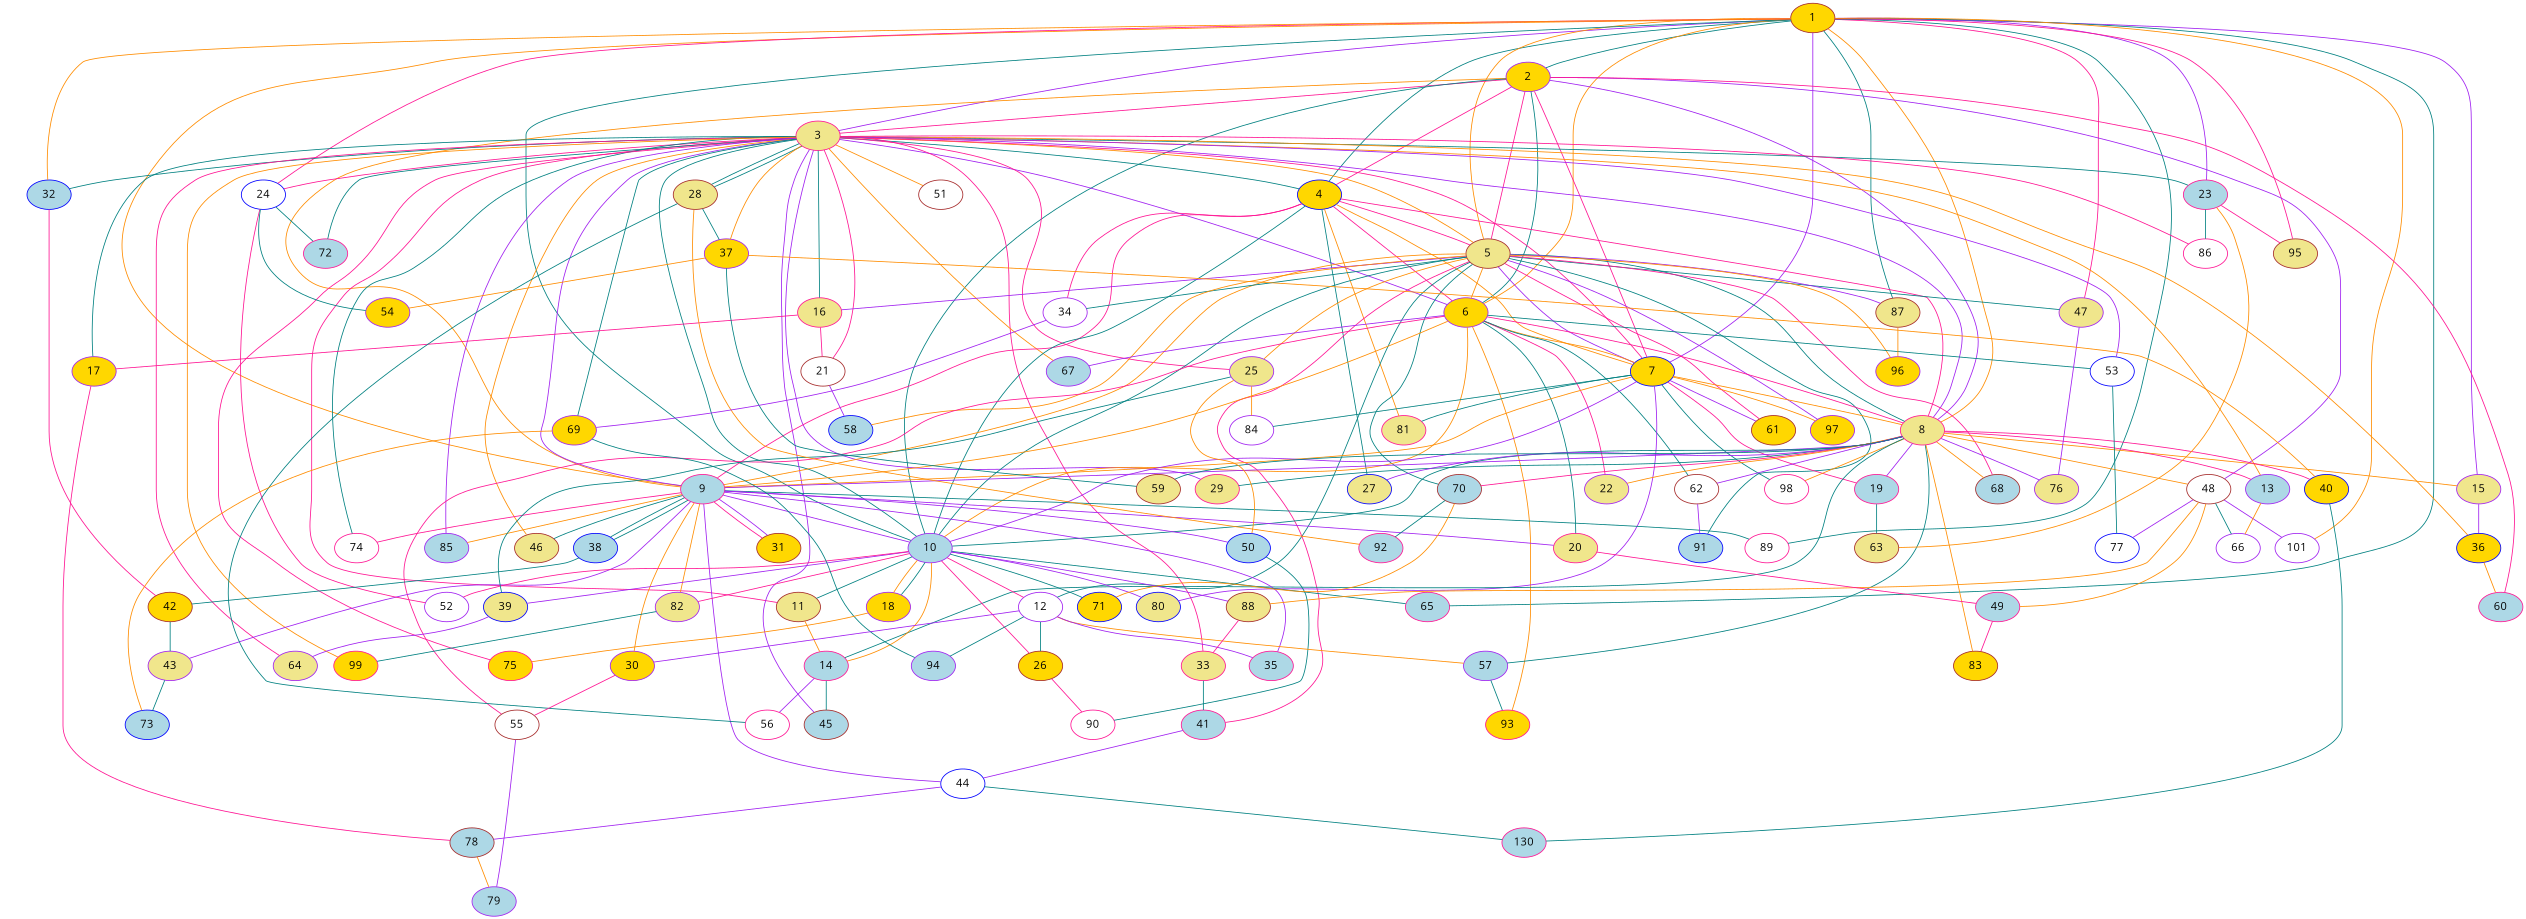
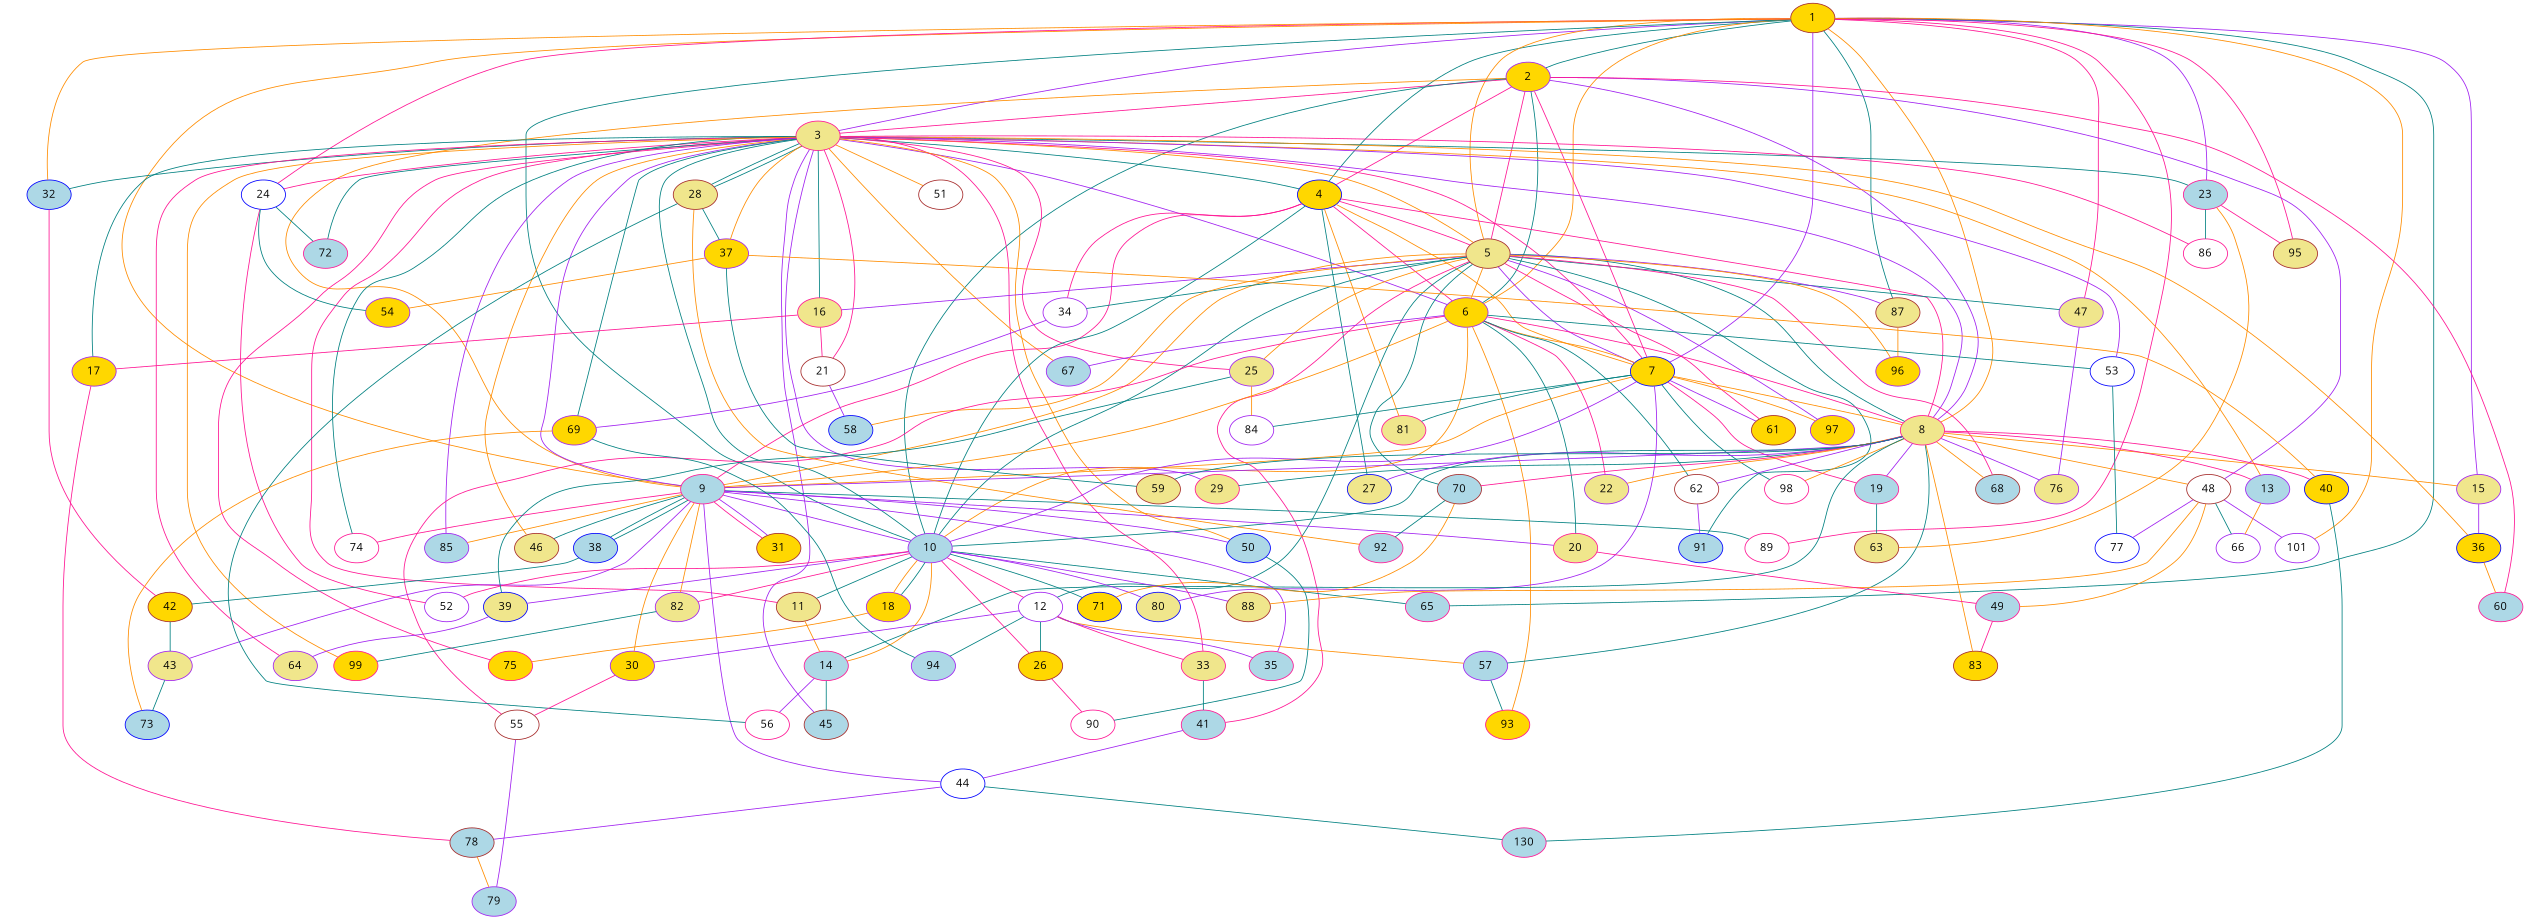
  graph {
    fontname="Open Sans"
    node [color=purple fillcolor=lightblue fontname="Open Sans" style=filled]
    edge [color=teal fontname="Open Sans"]
    1 [color=brown fillcolor=gold]
    2 [fillcolor=gold]
    3 [color=deeppink fillcolor=khaki]
    4 [color=blue fillcolor=gold]
    5 [color=brown fillcolor=khaki]
    6 [fillcolor=gold]
    7 [color=blue fillcolor=gold]
    8 [color=deeppink fillcolor=khaki]
    9 [color=deeppink]
    10
    15 [fillcolor=khaki]
    23 [color=deeppink]
    24 [color=blue fillcolor=white]
    32 [color=blue]
    47 [fillcolor=khaki]
    65 [color=deeppink]
    87 [color=brown fillcolor=khaki]
    89 [color=deeppink fillcolor=white]
    95 [color=brown fillcolor=khaki]
    101 [fillcolor=white]
    48 [color=brown fillcolor=white]
    60 [color=deeppink]
    11 [color=brown fillcolor=khaki]
    13
    16 [color=deeppink fillcolor=khaki]
    17 [fillcolor=gold]
    21 [color=brown fillcolor=white]
    25 [fillcolor=khaki]
    28 [color=brown fillcolor=khaki]
    29 [color=deeppink fillcolor=khaki]
    33 [color=deeppink fillcolor=khaki]
    36 [color=blue fillcolor=gold]
    37 [fillcolor=gold]
    45 [color=brown]
    46 [color=brown fillcolor=khaki]
    50 [color=blue]
    51 [color=brown fillcolor=white]
    53 [color=blue fillcolor=white]
    64 [fillcolor=khaki]
    67
    69 [fillcolor=gold]
    72 [color=deeppink]
    74 [color=deeppink fillcolor=white]
    75 [color=deeppink fillcolor=gold]
    85
    86 [color=deeppink fillcolor=white]
    99 [color=deeppink fillcolor=gold]
    27 [color=blue fillcolor=khaki]
    34 [fillcolor=white]
    81 [color=deeppink fillcolor=khaki]
    12 [fillcolor=white]
    41 [color=deeppink]
    58 [color=blue]
    61 [color=brown fillcolor=gold]
    68 [color=brown]
    70 [color=brown]
    91 [color=blue]
    96 [fillcolor=gold]
    97 [fillcolor=gold]
    20 [color=deeppink fillcolor=khaki]
    22 [fillcolor=khaki]
    55 [color=brown fillcolor=white]
    62 [color=brown fillcolor=white]
    93 [color=deeppink fillcolor=gold]
    19 [color=deeppink]
    80 [color=blue fillcolor=khaki]
    84 [fillcolor=white]
    98 [color=deeppink fillcolor=white]
    14 [color=deeppink]
    40 [color=blue fillcolor=gold]
    57
    59 [color=brown fillcolor=khaki]
    76 [fillcolor=khaki]
    83 [color=brown fillcolor=gold]
    30 [fillcolor=gold]
    31 [color=brown fillcolor=gold]
    35 [color=deeppink]
    38 [color=blue]
    43 [fillcolor=khaki]
    44 [color=blue fillcolor=white]
    82 [fillcolor=khaki]
    18 [fillcolor=gold]
    26 [color=brown fillcolor=gold]
    39 [color=blue fillcolor=khaki]
    52 [fillcolor=white]
    71 [color=blue fillcolor=gold]
    88 [color=brown fillcolor=khaki]
    63 [color=brown fillcolor=khaki]
    54 [fillcolor=gold]
    42 [color=brown fillcolor=gold]
    66 [fillcolor=white]
    49 [color=deeppink]
    77 [color=blue fillcolor=white]
    78 [color=brown]
    56 [color=deeppink fillcolor=white]
    92 [color=deeppink]
    90 [color=deeppink fillcolor=white]
    94
    73 [color=blue]
    79
    n101 [color=deeppink label=130]
    1 -- 2
    1 -- 3 [color=purple]
    1 -- 4
    1 -- 5 [color=darkorange]
    1 -- 6 [color=darkorange]
    1 -- 7 [color=purple]
    1 -- 8 [color=darkorange]
    1 -- 9 [color=darkorange]
    1 -- 10
    1 -- 15 [color=purple]
    1 -- 23 [color=purple]
    1 -- 24 [color=deeppink]
    1 -- 32 [color=darkorange]
    1 -- 47 [color=deeppink]
    1 -- 65
    1 -- 87
-   1 -- 89
+   1 -- 89 [color=deeppink]
    1 -- 95 [color=deeppink]
    1 -- 101 [color=darkorange]
    2 -- 3 [color=deeppink]
    2 -- 4 [color=deeppink]
    2 -- 5 [color=deeppink]
    2 -- 6
    2 -- 7 [color=deeppink]
    2 -- 8 [color=purple]
    2 -- 9 [color=darkorange]
    2 -- 10
    2 -- 48 [color=purple]
    2 -- 60 [color=deeppink]
    3 -- 4
    3 -- 5 [color=darkorange]
    3 -- 6 [color=purple]
    3 -- 7 [color=deeppink]
    3 -- 8 [color=purple]
    3 -- 9 [color=purple]
    3 -- 10
    3 -- 23
    3 -- 24 [color=deeppink]
    3 -- 32
    3 -- 11 [color=deeppink]
    3 -- 13 [color=darkorange]
    3 -- 16
    3 -- 17
    3 -- 21 [color=deeppink]
    3 -- 25 [color=deeppink]
    3 -- 28
    3 -- 28
    3 -- 29 [color=purple]
    3 -- 33 [color=deeppink]
    3 -- 36 [color=darkorange]
    3 -- 37 [color=darkorange]
    3 -- 45 [color=purple]
    3 -- 46 [color=darkorange]
-   25 -- 50 [color=darkorange]
+   3 -- 50 [color=darkorange]
    3 -- 51 [color=darkorange]
    3 -- 53 [color=purple]
    3 -- 64 [color=deeppink]
    3 -- 67 [color=darkorange]
    3 -- 69
    3 -- 72
    3 -- 74
    3 -- 75 [color=deeppink]
    3 -- 85 [color=purple]
    3 -- 86 [color=deeppink]
    3 -- 99 [color=darkorange]
    4 -- 5 [color=deeppink]
    4 -- 6 [color=deeppink]
    4 -- 7 [color=darkorange]
    4 -- 8 [color=deeppink]
    4 -- 9 [color=deeppink]
    4 -- 10
    4 -- 27
    4 -- 34 [color=deeppink]
    4 -- 81 [color=darkorange]
    5 -- 6 [color=darkorange]
    5 -- 7 [color=purple]
    5 -- 8
    5 -- 9 [color=darkorange]
    5 -- 10
    5 -- 47
    5 -- 87 [color=purple]
    5 -- 16 [color=purple]
    5 -- 25 [color=darkorange]
    5 -- 34
    5 -- 12
    5 -- 41 [color=deeppink]
    5 -- 58 [color=darkorange]
    5 -- 61 [color=deeppink]
    5 -- 68 [color=deeppink]
    5 -- 70
    5 -- 91
    5 -- 96 [color=darkorange]
    5 -- 97 [color=purple]
    6 -- 7 [color=darkorange]
    6 -- 8 [color=deeppink]
    6 -- 9 [color=darkorange]
    6 -- 10 [color=darkorange]
    6 -- 53
    6 -- 67 [color=purple]
    6 -- 20
    6 -- 22 [color=deeppink]
    6 -- 55 [color=deeppink]
    6 -- 62
    6 -- 93 [color=darkorange]
    7 -- 8 [color=darkorange]
    7 -- 9 [color=darkorange]
    7 -- 10 [color=purple]
    7 -- 81
    7 -- 61 [color=purple]
    7 -- 97 [color=darkorange]
    7 -- 19 [color=deeppink]
    7 -- 80 [color=purple]
    7 -- 84
    7 -- 98
    8 -- 9 [color=purple]
    8 -- 10
    8 -- 15 [color=darkorange]
    8 -- 48 [color=darkorange]
    8 -- 13 [color=deeppink]
    8 -- 29
    8 -- 27 [color=purple]
    8 -- 68 [color=darkorange]
    8 -- 70 [color=deeppink]
    8 -- 22 [color=darkorange]
    8 -- 62 [color=purple]
    8 -- 19 [color=purple]
    8 -- 98 [color=darkorange]
    8 -- 14
    8 -- 40 [color=deeppink]
    8 -- 57
    8 -- 59
    8 -- 76 [color=purple]
    8 -- 83 [color=darkorange]
    9 -- 10 [color=purple]
    9 -- 89
    9 -- 46
    9 -- 50 [color=purple]
    9 -- 74 [color=deeppink]
    9 -- 85 [color=darkorange]
    9 -- 20 [color=purple]
    9 -- 30 [color=darkorange]
    9 -- 31 [color=deeppink]
    9 -- 31 [color=purple]
    9 -- 35 [color=purple]
    9 -- 38
    9 -- 38
    9 -- 43 [color=purple]
    9 -- 44 [color=purple]
    9 -- 82 [color=darkorange]
    10 -- 65
    10 -- 11
    10 -- 12 [color=deeppink]
    10 -- 80 [color=purple]
    10 -- 14 [color=darkorange]
    10 -- 82 [color=deeppink]
    10 -- 18 [color=darkorange]
    10 -- 18
    10 -- 26 [color=deeppink]
    10 -- 39 [color=purple]
    10 -- 52 [color=deeppink]
    10 -- 71
    10 -- 88 [color=purple]
    15 -- 36 [color=purple]
    23 -- 95 [color=deeppink]
    23 -- 86
    23 -- 63 [color=darkorange]
    24 -- 72
    24 -- 52 [color=deeppink]
    24 -- 54
    32 -- 42 [color=deeppink]
    47 -- 76 [color=purple]
    87 -- 96 [color=darkorange]
    48 -- 101 [color=purple]
    48 -- 88 [color=darkorange]
    48 -- 66
    48 -- 49 [color=darkorange]
    48 -- 77 [color=purple]
    11 -- 14 [color=darkorange]
    13 -- 66 [color=darkorange]
    16 -- 17 [color=deeppink]
    16 -- 21 [color=deeppink]
    17 -- 78 [color=deeppink]
    21 -- 58 [color=purple]
    25 -- 84 [color=darkorange]
    25 -- 39
    28 -- 37
    28 -- 56
    28 -- 92 [color=darkorange]
    33 -- 41
    36 -- 60 [color=darkorange]
    37 -- 40 [color=darkorange]
    37 -- 59
    37 -- 54 [color=darkorange]
    50 -- 90
    53 -- 77
    69 -- 94
    69 -- 73 [color=darkorange]
    34 -- 69 [color=purple]
-   88 -- 33 [color=deeppink]
+   12 -- 33 [color=deeppink]
    12 -- 57 [color=darkorange]
    12 -- 30 [color=purple]
    12 -- 35 [color=purple]
    12 -- 26
    12 -- 94
    41 -- 44 [color=purple]
    70 -- 71 [color=darkorange]
    70 -- 92
    20 -- 49 [color=deeppink]
    55 -- 79 [color=purple]
    62 -- 91 [color=purple]
    19 -- 63
    14 -- 45
    14 -- 56 [color=purple]
    40 -- n101
    57 -- 93
    30 -- 55 [color=deeppink]
    38 -- 42
    43 -- 73
    44 -- 78 [color=purple]
    44 -- n101
    82 -- 99
    18 -- 75 [color=darkorange]
    26 -- 90 [color=deeppink]
    39 -- 64 [color=purple]
    42 -- 43
    49 -- 83 [color=deeppink]
    78 -- 79 [color=darkorange]
  }
